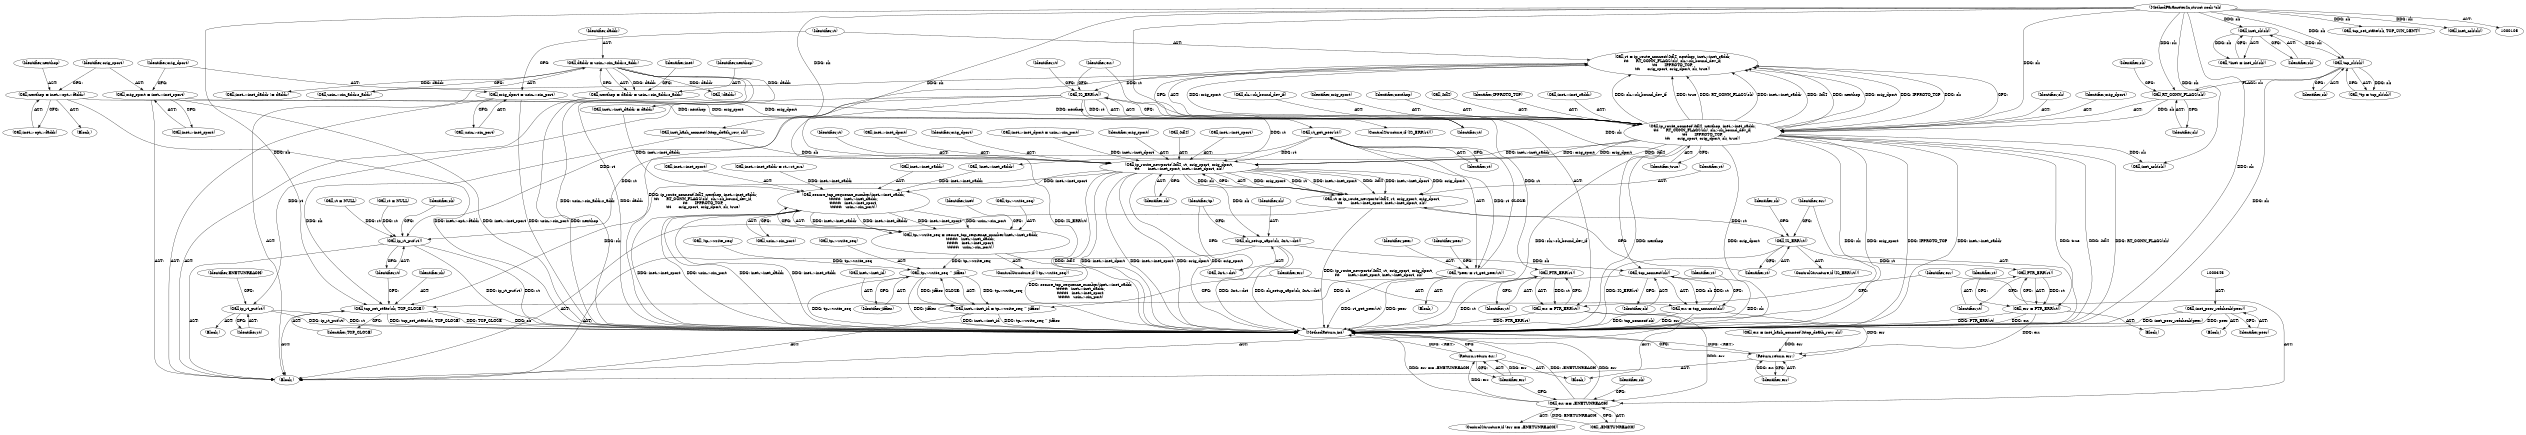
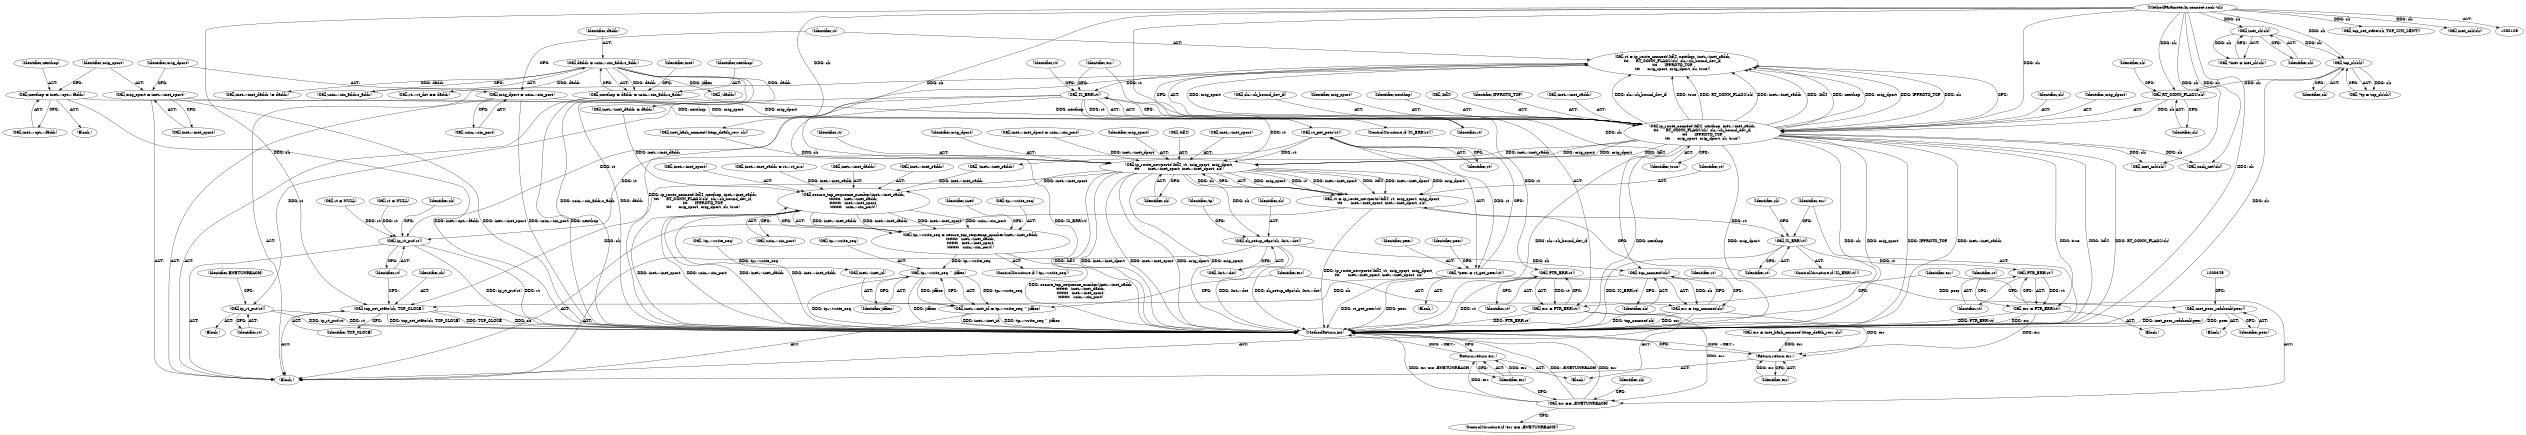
  digraph {
    n1 [label="(Call,rt = ip_route_connect(&fl4, nexthop, inet->inet_saddr,\n\t\t\t      RT_CONN_FLAGS(sk), sk->sk_bound_dev_if,\n\t\t\t      IPPROTO_TCP,\n\t\t\t      orig_sport, orig_dport, sk, true))"]
    n2 [label="(Call,ip_route_connect(&fl4, nexthop, inet->inet_saddr,\n\t\t\t      RT_CONN_FLAGS(sk), sk->sk_bound_dev_if,\n\t\t\t      IPPROTO_TCP,\n\t\t\t      orig_sport, orig_dport, sk, true))"]
    n3 [label="(Call,IS_ERR(rt))"]
    n4 [label="(Block,)"]
    n5 [label="(MethodReturn,int)"]
    n6 [label="(Call,ip_route_newports(&fl4, rt, orig_sport, orig_dport,\n\t\t\t       inet->inet_sport, inet->inet_dport, sk))"]
    n7 [label="(Identifier,true)"]
+   n8 [label="(Call,sock_net(sk))"]
    n9 [label="(Call,!inet->inet_saddr)"]
    n10 [label="(Call,inet_csk(sk))"]
    n11 [label="(Call,PTR_ERR(rt))"]
    n12 [label="(Call,ip_rt_put(rt))"]
    n13 [label="(Call,rt_get_peer(rt))"]
    n14 [label="(Call,ip_rt_put(rt))"]
    n15 [label="(ControlStructure,if (IS_ERR(rt)))"]
    n16 [label="(Identifier,rt)"]
    n17 [label="(Return,return err;)"]
    n18 [label="(Return,return err;)"]
    n19 [label="(Call,sk_setup_caps(sk, &rt->dst))"]
    n20 [label="(Call,tcp_set_state(sk, TCP_CLOSE))"]
    n21 [label="(Call,rt = ip_route_newports(&fl4, rt, orig_sport, orig_dport,\n\t\t\t       inet->inet_sport, inet->inet_dport, sk))"]
    n22 [label="(Call,secure_tcp_sequence_number(inet->inet_saddr,\n\t\t\t\t\t\t\t   inet->inet_daddr,\n\t\t\t\t\t\t\t   inet->inet_sport,\n\t\t\t\t\t\t\t   usin->sin_port))"]
    n23 [label="(Identifier,sk)"]
    n24 [label="(Call,nexthop = daddr = usin->sin_addr.s_addr)"]
    n25 [label="(Call,daddr = usin->sin_addr.s_addr)"]
    n26 [label="(Call,usin->sin_addr.s_addr)"]
+   n27 [label="(Call,rt->rt_dst == daddr)"]
    n28 [label="(Call,!daddr)"]
    n29 [label="(Call,inet->inet_daddr != daddr)"]
    n30 [label="(Call,inet->inet_daddr = daddr)"]
    n31 [label="(Call,nexthop = inet->opt->faddr)"]
    n32 [label="(Call,inet->opt->faddr)"]
    n33 [label="(Block,)"]
    n34 [label="(Call,RT_CONN_FLAGS(sk))"]
    n35 [label="(Identifier,sk)"]
    n36 [label="(Call,tcp_sk(sk))"]
    n37 [label="(Call,*tp = tcp_sk(sk))"]
    n38 [label="(Identifier,sk)"]
    n39 [label="(Call,inet_sk(sk))"]
    n40 [label="(Call,*inet = inet_sk(sk))"]
    n41 [label="(Identifier,sk)"]
-   n42 [label="(MethodParameterIn,struct sock *sk)"]
+   n42 [label="(MethodParameterIn,connect sock *sk)"]
    n43 [label="(Call,tcp_connect(sk))"]
    n44 [label="(Call,inet_hash_connect(&tcp_death_row, sk))"]
    n45 [label="(Call,tcp_set_state(sk, TCP_SYN_SENT))"]
    n46 [label="(Call,inet_csk(sk))"]
    1000105
    n48 [label="(Call,&rt->dst)"]
    n49 [label="(Call,err = tcp_connect(sk))"]
    n50 [label="(Identifier,sk)"]
    n51 [label="(Identifier,TCP_CLOSE)"]
    n52 [label="(Call,orig_sport = inet->inet_sport)"]
    n53 [label="(Call,inet->inet_sport)"]
    n54 [label="(Call,orig_dport = usin->sin_port)"]
    n55 [label="(Call,usin->sin_port)"]
    n56 [label="(Call,err = PTR_ERR(rt))"]
    n57 [label="(Identifier,rt)"]
    n58 [label="(Identifier,rt)"]
    n59 [label="(Block,)"]
    n60 [label="(Call,*peer = rt_get_peer(rt))"]
    n61 [label="(Identifier,rt)"]
    n62 [label="(Identifier,rt)"]
    n63 [label="(Call,err == -ENETUNREACH)"]
    n64 [label="(Block,)"]
    n65 [label="(ControlStructure,if (err == -ENETUNREACH))"]
-   n66 [label="(Call,-ENETUNREACH)"]
    n67 [label="(Identifier,err)"]
    n68 [label="(Call,inet_peer_refcheck(peer))"]
    n69 [label="(Block,)"]
    n70 [label="(Identifier,peer)"]
    n71 [label="(Block,)"]
    n72 [label="(Call,IS_ERR(rt))"]
    n73 [label="(Call,tp->write_seq = secure_tcp_sequence_number(inet->inet_saddr,\n\t\t\t\t\t\t\t   inet->inet_daddr,\n\t\t\t\t\t\t\t   inet->inet_sport,\n\t\t\t\t\t\t\t   usin->sin_port))"]
    n74 [label="(Call,usin->sin_port)"]
    n75 [label="(Call,PTR_ERR(rt))"]
    n76 [label="(Identifier,rt)"]
    n77 [label="(ControlStructure,if (IS_ERR(rt)))"]
    n78 [label="(Call,err = PTR_ERR(rt))"]
    n79 [label="(Identifier,rt)"]
    n80 [label="(Block,)"]
    n81 [label="(Identifier,err)"]
    n82 [label="(Call,tp->write_seq ^ jiffies)"]
    n83 [label="(ControlStructure,if (!tp->write_seq))"]
    n84 [label="(Call,inet->inet_id = tp->write_seq ^ jiffies)"]
    n85 [label="(Identifier,jiffies)"]
    n86 [label="(Call,tp->write_seq)"]
    n87 [label="(Identifier,rt)"]
    n88 [label="(Identifier,tp)"]
    n89 [label="(Identifier,nexthop)"]
    n90 [label="(Identifier,rt)"]
    n91 [label="(Identifier,sk)"]
    n92 [label="(Call,rt = NULL)"]
    n93 [label="(Call,!tp->write_seq)"]
    n94 [label="(Identifier,err)"]
    n95 [label="(Identifier,err)"]
    n96 [label="(Identifier,inet)"]
    n97 [label="(Identifier,rt)"]
    n98 [label="(Identifier,sk)"]
    n99 [label="(Identifier,sk)"]
    n100 [label="(Identifier,orig_dport)"]
    n101 [label="(Identifier,rt)"]
    n102 [label="(Identifier,sk)"]
    n103 [label="(Identifier,rt)"]
    n104 [label="(Identifier,nexthop)"]
    n105 [label="(Identifier,inet)"]
    n106 [label="(Identifier,sk)"]
    n107 [label="(Identifier,orig_dport)"]
-   n108 [label="(Call,inet->inet_dport)"]
    n109 [label="(Identifier,orig_dport)"]
    n110 [label="(Identifier,ENETUNREACH)"]
    n111 [label="(Call,rt = NULL)"]
    n112 [label="(Call,inet->inet_id)"]
    n113 [label="(Call,inet->inet_dport = usin->sin_port)"]
    n114 [label="(Identifier,orig_sport)"]
    n115 [label="(Identifier,err)"]
    n116 [label="(Call,inet->inet_sport)"]
    n117 [label="(Identifier,err)"]
    n118 [label="(Call,sk->sk_bound_dev_if)"]
    n119 [label="(Identifier,peer)"]
    n120 [label="(Call,tp->write_seq)"]
    n121 [label="(Identifier,daddr)"]
    n122 [label="(Identifier,orig_sport)"]
    n123 [label="(Identifier,nexthop)"]
    n124 [label="(Call,&fl4)"]
    n125 [label="(Call,inet->inet_saddr = rt->rt_src)"]
    n126 [label="(Call,&fl4)"]
    n127 [label="(Identifier,rt)"]
    n128 [label="(Identifier,sk)"]
    n129 [label="(Identifier,orig_sport)"]
    n130 [label="(Identifier,IPPROTO_TCP)"]
+   n131 [label="(Call,inet->inet_daddr)"]
    n132 [label="(Call,inet->inet_sport)"]
    n133 [label="(Identifier,sk)"]
    n134 [label="(Call,err = inet_hash_connect(&tcp_death_row, sk))"]
    n135 [label="(Identifier,peer)"]
    n136 [label="(Call,inet->inet_saddr)"]
    n137 [label="(Call,inet->inet_saddr)"]
    1000345
    n1 -> n2 [label="CFG: "]
    n1 -> n3 [label="DDG: rt"]
    n1 -> n4 [label="AST: "]
    n1 -> n5 [label="DDG: ip_route_connect(&fl4, nexthop, inet->inet_saddr,\n\t\t\t      RT_CONN_FLAGS(sk), sk->sk_bound_dev_if,\n\t\t\t      IPPROTO_TCP,\n\t\t\t      orig_sport, orig_dport, sk, true)"]
    n2 -> n1 [label="AST: "]
    n2 -> n1 [label="DDG: orig_sport"]
    n2 -> n1 [label="DDG: sk->sk_bound_dev_if"]
    n2 -> n1 [label="DDG: true"]
    n2 -> n1 [label="DDG: RT_CONN_FLAGS(sk)"]
    n2 -> n1 [label="DDG: inet->inet_saddr"]
    n2 -> n1 [label="DDG: &fl4"]
    n2 -> n1 [label="DDG: nexthop"]
    n2 -> n1 [label="DDG: orig_dport"]
    n2 -> n1 [label="DDG: IPPROTO_TCP"]
    n2 -> n1 [label="DDG: sk"]
    n2 -> n5 [label="DDG: orig_dport"]
    n2 -> n5 [label="DDG: sk"]
    n2 -> n5 [label="DDG: orig_sport"]
    n2 -> n5 [label="DDG: IPPROTO_TCP"]
    n2 -> n5 [label="DDG: inet->inet_saddr"]
    n2 -> n5 [label="DDG: true"]
    n2 -> n5 [label="DDG: &fl4"]
    n2 -> n5 [label="DDG: RT_CONN_FLAGS(sk)"]
    n2 -> n5 [label="DDG: sk->sk_bound_dev_if"]
    n2 -> n5 [label="DDG: nexthop"]
    n2 -> n6 [label="DDG: &fl4"]
    n2 -> n6 [label="DDG: orig_sport"]
    n2 -> n6 [label="DDG: orig_dport"]
    n2 -> n7 [label="CFG: "]
+   n2 -> n8 [label="DDG: sk"]
    n2 -> n9 [label="DDG: inet->inet_saddr"]
    n2 -> n10 [label="DDG: sk"]
    n3 -> n5 [label="DDG: IS_ERR(rt)"]
    n3 -> n6 [label="DDG: rt"]
    n3 -> n11 [label="DDG: rt"]
    n3 -> n12 [label="DDG: rt"]
    n3 -> n13 [label="DDG: rt"]
    n3 -> n14 [label="DDG: rt"]
    n3 -> n15 [label="AST: "]
    n3 -> n16 [label="CFG: "]
    n5 -> n17 [label="CFG: "]
    n5 -> n18 [label="CFG: "]
    n6 -> n5 [label="DDG: orig_dport"]
    n6 -> n5 [label="DDG: orig_sport"]
    n6 -> n5 [label="DDG: &fl4"]
    n6 -> n5 [label="DDG: inet->inet_dport"]
    n6 -> n5 [label="DDG: inet->inet_sport"]
    n6 -> n19 [label="DDG: sk"]
    n6 -> n20 [label="DDG: sk"]
    n6 -> n21 [label="AST: "]
    n6 -> n21 [label="DDG: orig_sport"]
    n6 -> n21 [label="DDG: rt"]
    n6 -> n21 [label="DDG: inet->inet_sport"]
    n6 -> n21 [label="DDG: &fl4"]
    n6 -> n21 [label="DDG: inet->inet_dport"]
    n6 -> n21 [label="DDG: orig_dport"]
    n6 -> n21 [label="DDG: sk"]
    n6 -> n22 [label="DDG: inet->inet_sport"]
    n6 -> n23 [label="CFG: "]
    n7 -> n2 [label="AST: "]
    n9 -> n22 [label="DDG: inet->inet_saddr"]
    n11 -> n5 [label="DDG: rt"]
    n11 -> n56 [label="AST: "]
    n11 -> n56 [label="DDG: rt"]
    n11 -> n57 [label="CFG: "]
    n12 -> n5 [label="DDG: ip_rt_put(rt)"]
    n12 -> n5 [label="DDG: rt"]
    n12 -> n58 [label="CFG: "]
    n12 -> n59 [label="AST: "]
    n13 -> n6 [label="DDG: rt"]
    n13 -> n14 [label="DDG: rt"]
    n13 -> n60 [label="AST: "]
    n13 -> n60 [label="DDG: rt"]
    n13 -> n61 [label="CFG: "]
    n14 -> n4 [label="AST: "]
    n14 -> n5 [label="DDG: ip_rt_put(rt)"]
    n14 -> n5 [label="DDG: rt"]
    n14 -> n62 [label="CFG: "]
    n16 -> n1 [label="CFG: "]
    n16 -> n3 [label="AST: "]
    n17 -> n5 [label="DDG: <RET>"]
    n17 -> n64 [label="AST: "]
    n17 -> n67 [label="CFG: "]
    n18 -> n4 [label="AST: "]
    n18 -> n5 [label="DDG: <RET>"]
    n18 -> n81 [label="CFG: "]
    n19 -> n4 [label="AST: "]
    n19 -> n5 [label="DDG: &rt->dst"]
    n19 -> n5 [label="DDG: sk_setup_caps(sk, &rt->dst)"]
    n19 -> n43 [label="DDG: sk"]
-   n88 -> n48 [label="CFG: "]
+   n19 -> n48 [label="CFG: "]
    n20 -> n4 [label="AST: "]
    n20 -> n5 [label="DDG: tcp_set_state(sk, TCP_CLOSE)"]
    n20 -> n5 [label="DDG: TCP_CLOSE"]
    n20 -> n5 [label="DDG: sk"]
    n20 -> n51 [label="CFG: "]
    n21 -> n4 [label="AST: "]
    n21 -> n5 [label="DDG: ip_route_newports(&fl4, rt, orig_sport, orig_dport,\n\t\t\t       inet->inet_sport, inet->inet_dport, sk)"]
    n21 -> n6 [label="CFG: "]
    n21 -> n72 [label="DDG: rt"]
    n22 -> n5 [label="DDG: inet->inet_daddr"]
    n22 -> n5 [label="DDG: inet->inet_saddr"]
    n22 -> n5 [label="DDG: inet->inet_sport"]
    n22 -> n5 [label="DDG: usin->sin_port"]
    n22 -> n73 [label="AST: "]
    n22 -> n73 [label="DDG: inet->inet_saddr"]
    n22 -> n73 [label="DDG: inet->inet_daddr"]
    n22 -> n73 [label="DDG: inet->inet_sport"]
    n22 -> n73 [label="DDG: usin->sin_port"]
    n22 -> n74 [label="CFG: "]
    n23 -> n6 [label="AST: "]
    n24 -> n2 [label="DDG: nexthop"]
    n24 -> n4 [label="AST: "]
    n24 -> n5 [label="DDG: nexthop"]
    n24 -> n25 [label="CFG: "]
    n25 -> n5 [label="DDG: usin->sin_addr.s_addr"]
    n25 -> n5 [label="DDG: daddr"]
    n25 -> n24 [label="AST: "]
    n25 -> n24 [label="DDG: daddr"]
    n25 -> n26 [label="CFG: "]
-   n25 -> n28 [label="DDG: daddr"]
+   n25 -> n27 [label="DDG: daddr"]
+   n25 -> n28 [label="DDG: jiffies"]
    n25 -> n29 [label="DDG: daddr"]
    n25 -> n30 [label="DDG: daddr"]
    n26 -> n25 [label="AST: "]
    n30 -> n22 [label="DDG: inet->inet_daddr"]
    n31 -> n2 [label="DDG: nexthop"]
    n31 -> n5 [label="DDG: inet->opt->faddr"]
    n31 -> n32 [label="CFG: "]
    n31 -> n33 [label="AST: "]
    n32 -> n31 [label="AST: "]
    n34 -> n2 [label="AST: "]
    n34 -> n2 [label="DDG: sk"]
    n34 -> n35 [label="CFG: "]
    n35 -> n34 [label="AST: "]
    n36 -> n5 [label="DDG: sk"]
-   n36 -> n34 [label="FLAGS: sk"]
+   n36 -> n34 [label="DDG: sk"]
    n36 -> n37 [label="AST: "]
    n36 -> n37 [label="DDG: sk"]
    n36 -> n38 [label="CFG: "]
    n37 -> n36 [label="CFG: "]
    n38 -> n36 [label="AST: "]
    n39 -> n36 [label="DDG: sk"]
    n39 -> n40 [label="AST: "]
    n39 -> n40 [label="DDG: sk"]
    n39 -> n41 [label="CFG: "]
    n40 -> n39 [label="CFG: "]
    n41 -> n39 [label="AST: "]
    n42 -> n2 [label="DDG: sk"]
    n42 -> n5 [label="DDG: sk"]
    n42 -> n6 [label="DDG: sk"]
+   n42 -> n8 [label="DDG: sk"]
    n42 -> n10 [label="DDG: sk"]
    n42 -> n20 [label="DDG: sk"]
    n42 -> n34 [label="DDG: sk"]
    n42 -> n36 [label="DDG: sk"]
    n42 -> n39 [label="DDG: sk"]
    n42 -> n43 [label="DDG: sk"]
    n42 -> n44 [label="DDG: sk"]
    n42 -> n45 [label="DDG: sk"]
    n42 -> n46 [label="DDG: sk"]
    n42 -> 1000105 [label="AST: "]
-   n43 -> n5 [label="DDG: sk"]
    n43 -> n20 [label="DDG: sk"]
    n43 -> n49 [label="AST: "]
    n43 -> n49 [label="DDG: sk"]
    n43 -> n50 [label="CFG: "]
    n44 -> n6 [label="DDG: sk"]
-   n44 -> n20 [label="DDG: sk"]
    n48 -> n19 [label="AST: "]
    n49 -> n4 [label="AST: "]
    n49 -> n5 [label="DDG: err"]
    n49 -> n5 [label="DDG: tcp_connect(sk)"]
    n49 -> n18 [label="DDG: err"]
-   n49 -> n43 [label="DDG: rt"]
+   n49 -> n43 [label="CFG: "]
    n50 -> n43 [label="AST: "]
    n51 -> n20 [label="AST: "]
    n52 -> n2 [label="DDG: orig_sport"]
    n52 -> n4 [label="AST: "]
    n52 -> n5 [label="DDG: inet->inet_sport"]
    n52 -> n53 [label="CFG: "]
    n53 -> n52 [label="AST: "]
    n54 -> n2 [label="DDG: orig_dport"]
    n54 -> n4 [label="AST: "]
    n54 -> n5 [label="DDG: usin->sin_port"]
    n54 -> n55 [label="CFG: "]
    n55 -> n54 [label="AST: "]
    n56 -> n5 [label="DDG: PTR_ERR(rt)"]
    n56 -> n11 [label="CFG: "]
    n56 -> n63 [label="DDG: err"]
    n56 -> n64 [label="AST: "]
    n57 -> n11 [label="AST: "]
    n58 -> n12 [label="AST: "]
    n60 -> n5 [label="DDG: rt_get_peer(rt)"]
    n60 -> n5 [label="DDG: peer"]
-   n60 -> n13 [label="CLOSE: "]
+   n60 -> n13 [label="CFG: "]
+   n60 -> n68 [label="DDG: peer"]
    n60 -> n69 [label="AST: "]
    n61 -> n13 [label="AST: "]
    n62 -> n14 [label="AST: "]
    n62 -> n20 [label="CFG: "]
    n63 -> n5 [label="DDG: err == -ENETUNREACH"]
    n63 -> n5 [label="DDG: -ENETUNREACH"]
    n63 -> n5 [label="DDG: err"]
    n63 -> n17 [label="DDG: err"]
-   n63 -> n65 [label="AST: "]
-   n63 -> n66 [label="CFG: "]
-   n66 -> n63 [label="AST: "]
-   n66 -> n63 [label="DDG: ENETUNREACH"]
+   n63 -> n65 [label="CFG: "]
    n67 -> n17 [label="AST: "]
    n67 -> n17 [label="DDG: err"]
    n67 -> n63 [label="CFG: "]
    n68 -> n5 [label="DDG: inet_peer_refcheck(peer)"]
    n68 -> n5 [label="DDG: peer"]
    n68 -> n70 [label="CFG: "]
    n68 -> n71 [label="AST: "]
    n70 -> n68 [label="AST: "]
    n72 -> n5 [label="DDG: IS_ERR(rt)"]
    n72 -> n75 [label="DDG: rt"]
    n72 -> n76 [label="CFG: "]
    n72 -> n77 [label="AST: "]
    n73 -> n5 [label="DDG: secure_tcp_sequence_number(inet->inet_saddr,\n\t\t\t\t\t\t\t   inet->inet_daddr,\n\t\t\t\t\t\t\t   inet->inet_sport,\n\t\t\t\t\t\t\t   usin->sin_port)"]
    n73 -> n22 [label="CFG: "]
    n73 -> n82 [label="DDG: tp->write_seq"]
    n73 -> n83 [label="AST: "]
    n74 -> n22 [label="AST: "]
    n75 -> n78 [label="AST: "]
    n75 -> n78 [label="DDG: rt"]
    n75 -> n79 [label="CFG: "]
    n76 -> n21 [label="CFG: "]
    n76 -> n72 [label="AST: "]
    n78 -> n5 [label="DDG: PTR_ERR(rt)"]
    n78 -> n5 [label="DDG: err"]
    n78 -> n18 [label="DDG: err"]
    n78 -> n75 [label="CFG: "]
    n78 -> n80 [label="AST: "]
    n79 -> n75 [label="AST: "]
    n81 -> n18 [label="AST: "]
    n81 -> n18 [label="DDG: err"]
    n82 -> n5 [label="DDG: tp->write_seq"]
    n82 -> n5 [label="DDG: jiffies"]
    n82 -> n84 [label="AST: "]
    n82 -> n84 [label="DDG: tp->write_seq"]
    n82 -> n84 [label="DDG: jiffies"]
    n82 -> n85 [label="CFG: "]
    n84 -> n4 [label="AST: "]
    n84 -> n5 [label="DDG: tp->write_seq ^ jiffies"]
    n84 -> n5 [label="DDG: inet->inet_id"]
-   n84 -> n82 [label="CLOSE: "]
+   n84 -> n82 [label="CFG: "]
    n85 -> n82 [label="AST: "]
    n86 -> n82 [label="AST: "]
    n87 -> n78 [label="CFG: "]
    n88 -> n19 [label="CFG: "]
    n89 -> n24 [label="AST: "]
    n90 -> n21 [label="AST: "]
    n91 -> n2 [label="AST: "]
    n92 -> n14 [label="DDG: rt"]
-   n93 -> n82 [label="DDG: tp->write_seq"]
+   n93 -> n112 [label="DDG: tp->write_seq"]
    n94 -> n72 [label="CFG: "]
    n94 -> n78 [label="AST: "]
    n95 -> n3 [label="CFG: "]
    n95 -> n56 [label="AST: "]
    n96 -> n24 [label="CFG: "]
    n97 -> n6 [label="AST: "]
    n98 -> n19 [label="AST: "]
    n99 -> n14 [label="CFG: "]
    n100 -> n2 [label="AST: "]
    n101 -> n3 [label="CFG: "]
    n102 -> n63 [label="CFG: "]
    n103 -> n49 [label="CFG: "]
    n104 -> n31 [label="AST: "]
    n105 -> n73 [label="CFG: "]
    n106 -> n34 [label="CFG: "]
    n107 -> n52 [label="CFG: "]
    n107 -> n54 [label="AST: "]
-   n108 -> n6 [label="AST: "]
    n109 -> n6 [label="AST: "]
    n110 -> n12 [label="CFG: "]
    n111 -> n14 [label="DDG: rt"]
    n112 -> n84 [label="AST: "]
    n113 -> n6 [label="DDG: inet->inet_dport"]
    n114 -> n6 [label="AST: "]
    n115 -> n49 [label="AST: "]
    n115 -> n84 [label="CFG: "]
    n116 -> n22 [label="AST: "]
    n117 -> n56 [label="CFG: "]
    n117 -> n63 [label="AST: "]
    n118 -> n2 [label="AST: "]
    n119 -> n60 [label="CFG: "]
    n120 -> n73 [label="AST: "]
    n121 -> n25 [label="AST: "]
    n122 -> n2 [label="AST: "]
    n123 -> n2 [label="AST: "]
    n124 -> n2 [label="AST: "]
    n125 -> n22 [label="DDG: inet->inet_saddr"]
    n126 -> n6 [label="AST: "]
    n127 -> n1 [label="AST: "]
    n127 -> n54 [label="CFG: "]
    n128 -> n20 [label="AST: "]
    n129 -> n31 [label="CFG: "]
    n129 -> n52 [label="AST: "]
    n130 -> n2 [label="AST: "]
+   n131 -> n22 [label="AST: "]
    n132 -> n6 [label="AST: "]
    n133 -> n72 [label="CFG: "]
    n134 -> n18 [label="DDG: err"]
    n135 -> n60 [label="AST: "]
    n136 -> n22 [label="AST: "]
    n137 -> n2 [label="AST: "]
-   1000345 -> n68 [label="AST: "]
+   1000345 -> n68 [label="CFG: "]
  }
